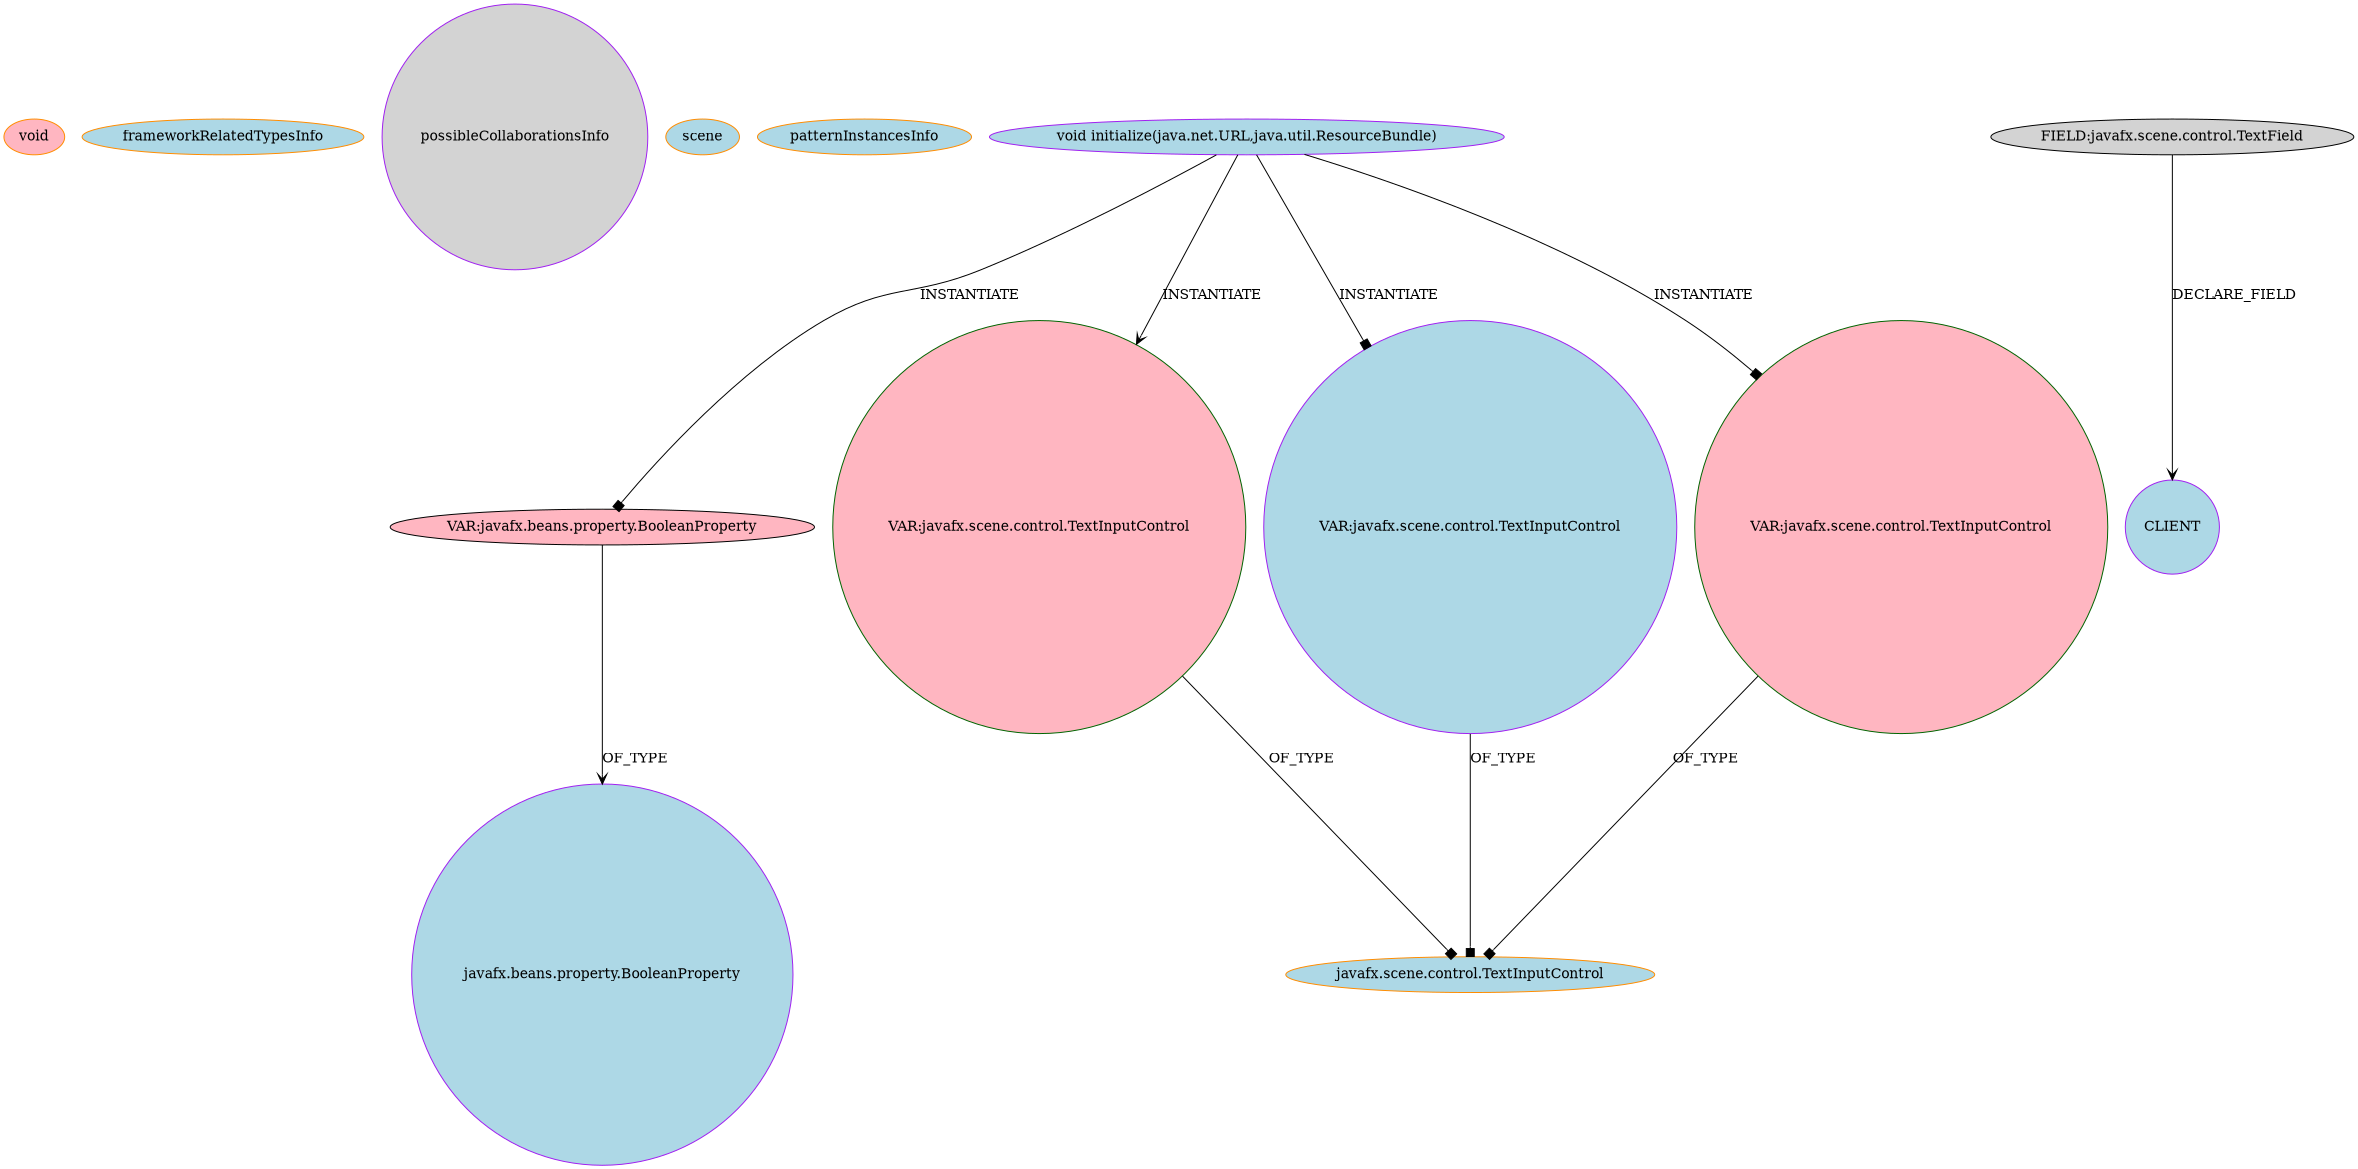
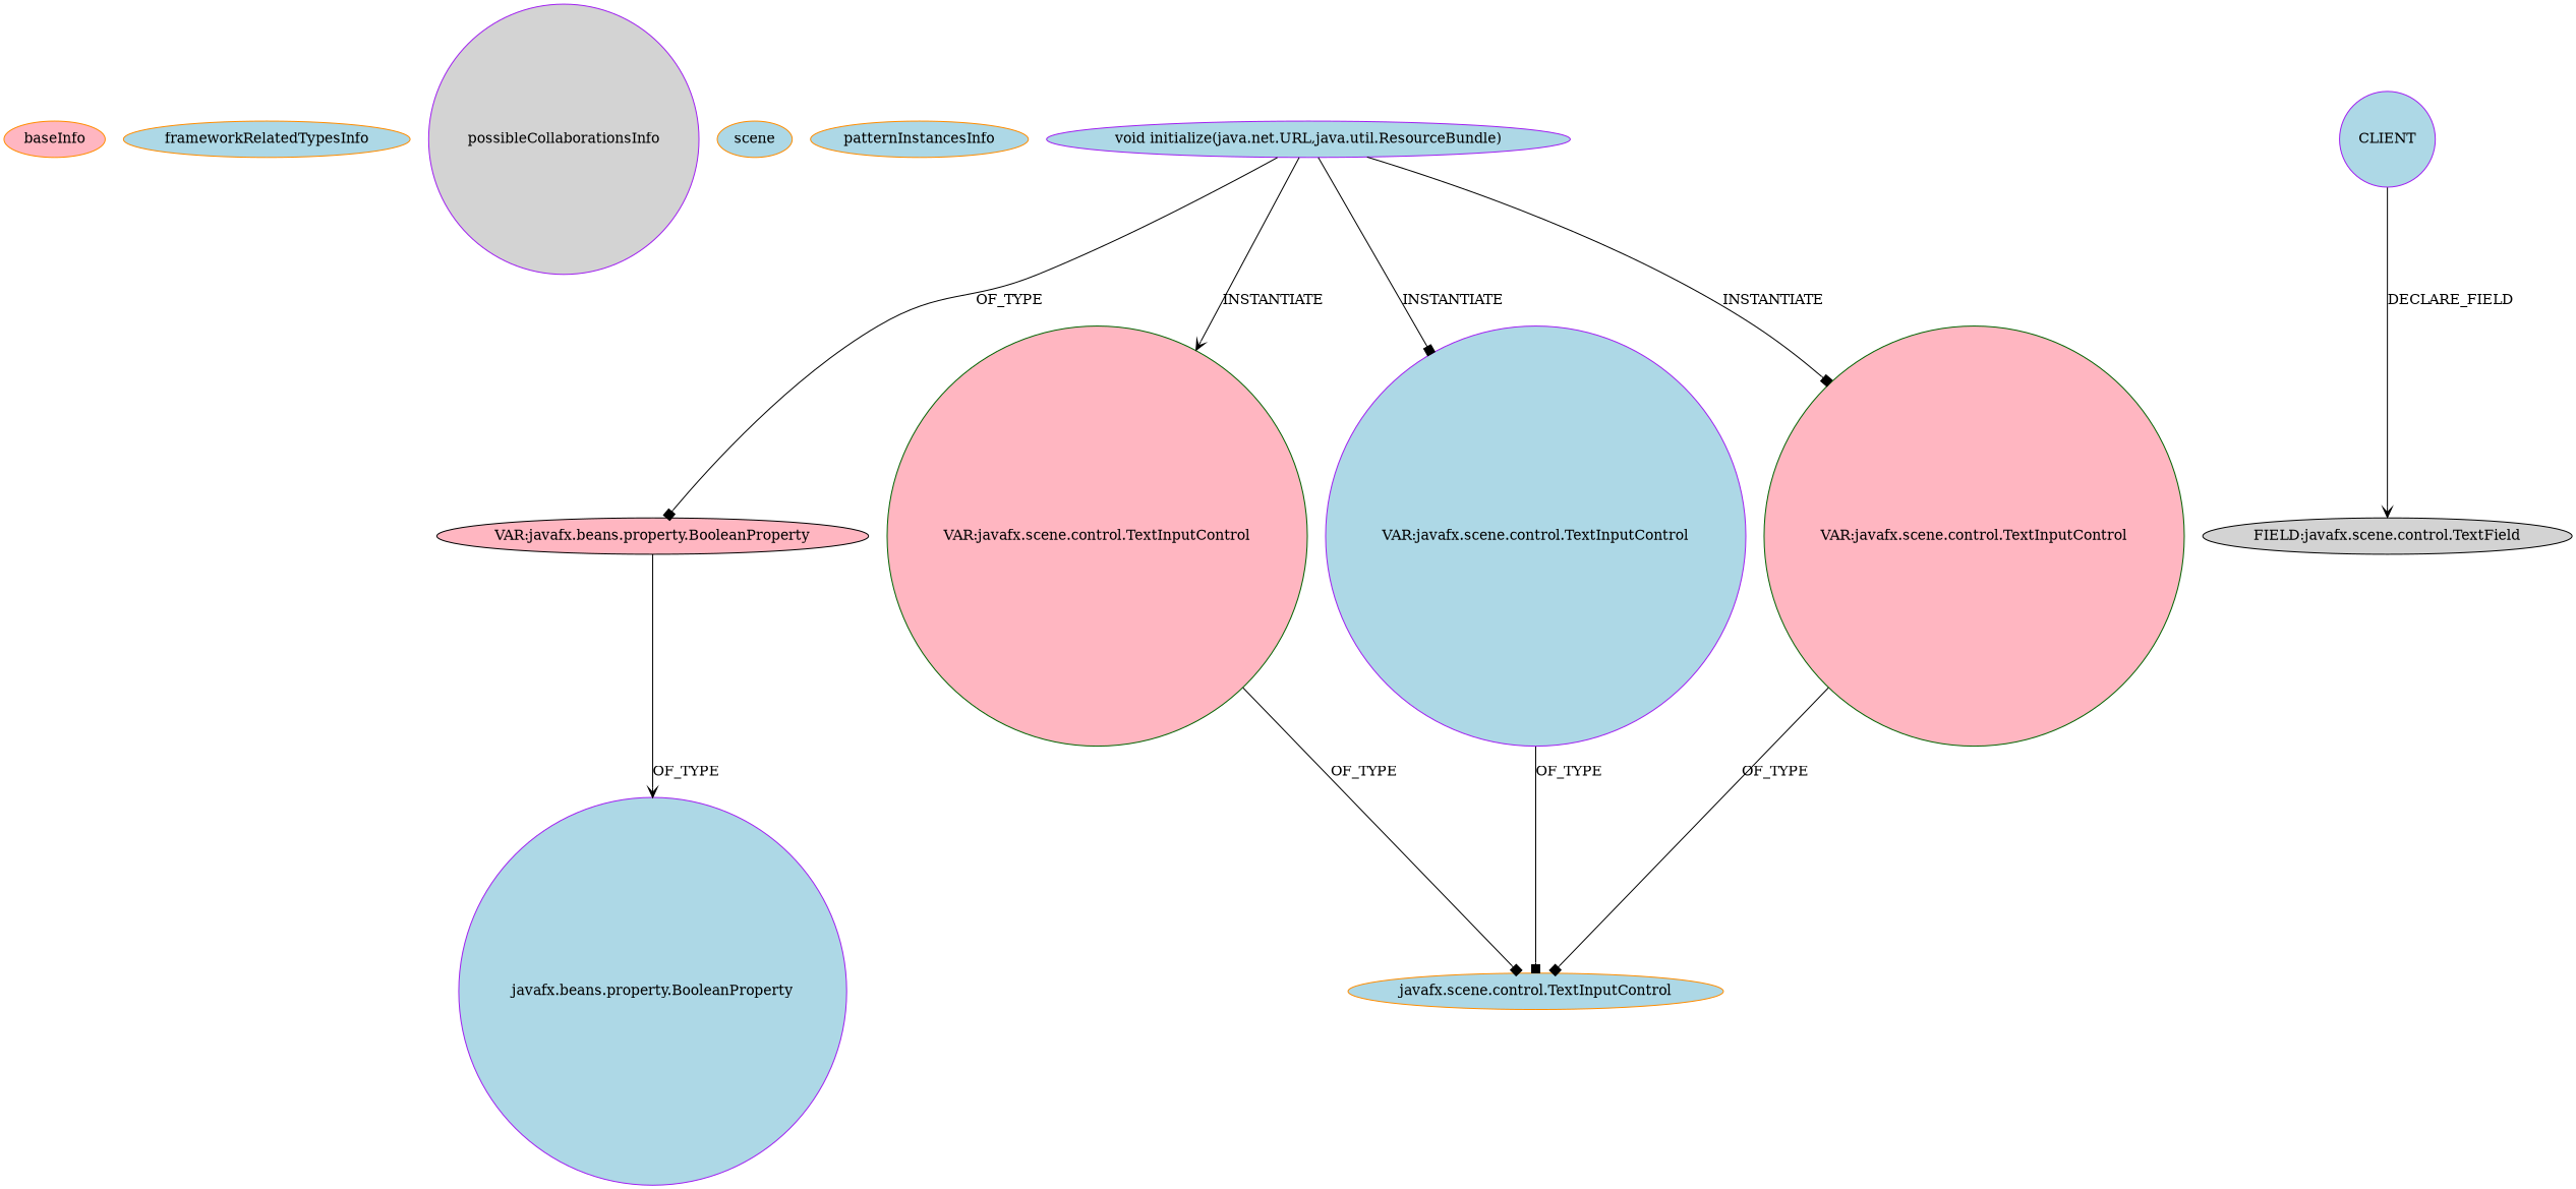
  digraph {
    node [color=darkorange fillcolor=lightblue shape=ellipse style=filled isFrameworkType=false]
    edge [arrowhead=box]
-   baseInfo [category=pattern fillcolor=lightpink graphId=2100 isAnonymous=false possibleRelation=false label=void isFrameworkType=""]
+   baseInfo [category=pattern fillcolor=lightpink graphId=2100 isAnonymous=false possibleRelation=false isFrameworkType=""]
    frameworkRelatedTypesInfo [isFrameworkType=""]
    possibleCollaborationsInfo [color=purple fillcolor=lightgrey shape=circle isFrameworkType=""]
    n4 [frequency=2.0 label=scene patternRootClient=0 isFrameworkType=""]
    patternInstancesInfo [0="magomar-jfxpojobinding~/magomar-jfxpojobinding/jfxpojobinding-master/src/main/java/jfxpojobinding/SimpleViewController.java~SimpleViewController~3518" 1="bianconejo-CEFX~/bianconejo-CEFX/CEFX-master/src/cefx/CECommandeController.java~CECommandeController~2084" isFrameworkType=""]
    n6 [color=purple label="javafx.beans.property.BooleanProperty" shape=circle vertexType=FRAMEWORK_CLASS_TYPE]
    n7 [color=black fillcolor=lightpink label="VAR:javafx.beans.property.BooleanProperty" vertexType=VARIABLE_EXPRESION]
    n8 [color=purple label="void initialize(java.net.URL,java.util.ResourceBundle)" vertexType=OVERRIDING_METHOD_DECLARATION]
    n9 [color=darkgreen fillcolor=lightpink label="VAR:javafx.scene.control.TextInputControl" shape=circle vertexType=VARIABLE_EXPRESION]
    n10 [color=purple label="VAR:javafx.scene.control.TextInputControl" shape=circle vertexType=VARIABLE_EXPRESION]
    n11 [color=darkgreen fillcolor=lightpink label="VAR:javafx.scene.control.TextInputControl" shape=circle vertexType=VARIABLE_EXPRESION]
    n12 [label="javafx.scene.control.TextInputControl" vertexType=FRAMEWORK_CLASS_TYPE]
    n13 [color=purple label=CLIENT shape=circle vertexType=ROOT_CLIENT_CLASS_DECLARATION]
    n14 [color=black fillcolor=lightgrey label="FIELD:javafx.scene.control.TextField" vertexType=FIELD_DECLARATION]
    n7 -> n6 [arrowhead=vee label=OF_TYPE]
-   n8 -> n7 [label=INSTANTIATE]
+   n8 -> n7 [label=OF_TYPE]
    n8 -> n9 [arrowhead=vee label=INSTANTIATE]
    n8 -> n10 [label=INSTANTIATE]
    n8 -> n11 [label=INSTANTIATE]
    n9 -> n12 [label=OF_TYPE]
    n10 -> n12 [label=OF_TYPE]
    n11 -> n12 [label=OF_TYPE]
-   n14 -> n13 [arrowhead=vee label=DECLARE_FIELD]
+   n13 -> n14 [arrowhead=vee label=DECLARE_FIELD]
  }
